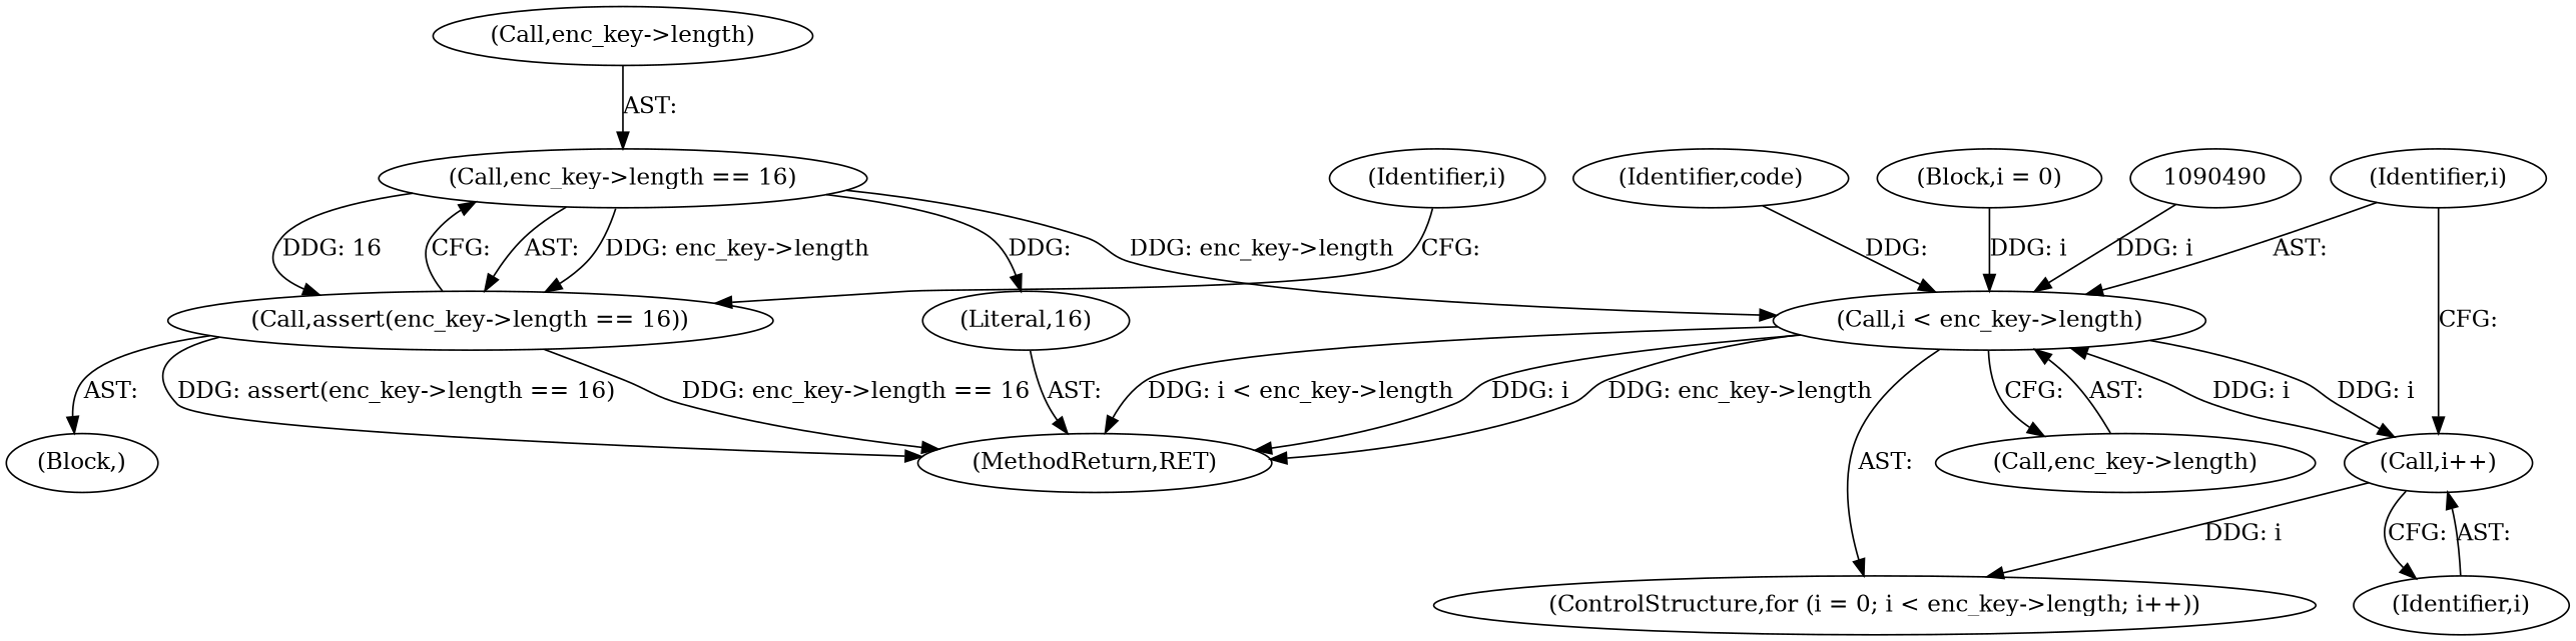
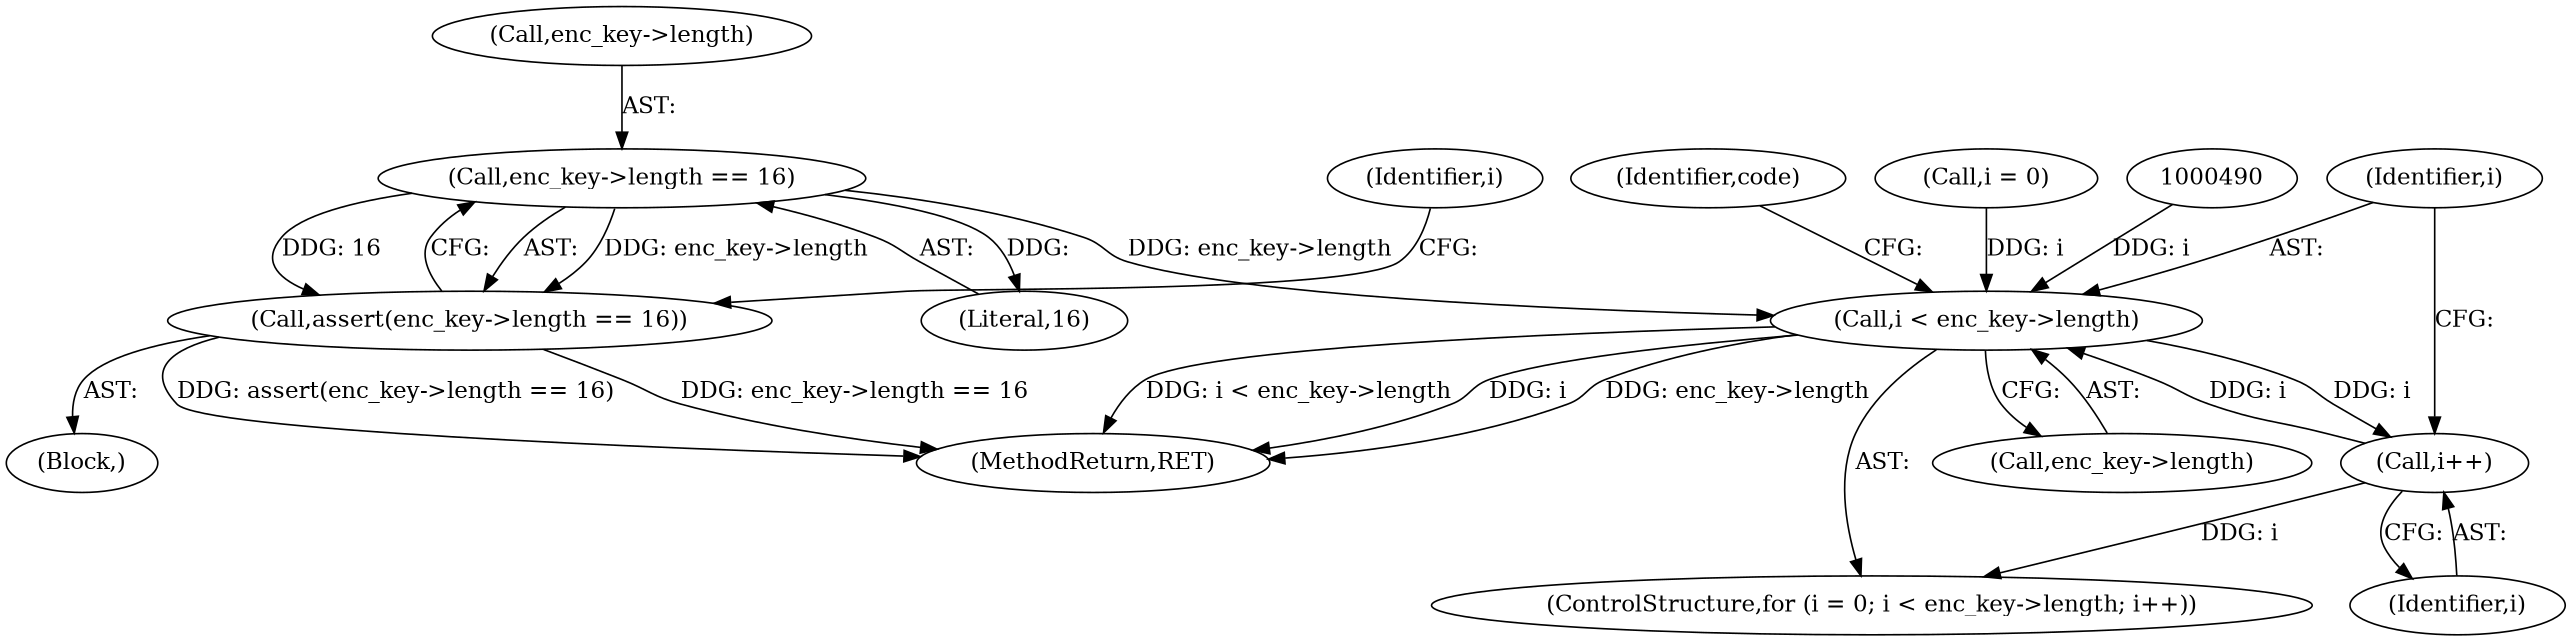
  digraph {
    n1 [label="(Call,enc_key->length == 16)"]
    n2 [label="(Call,assert(enc_key->length == 16))"]
    n3 [label="(Call,i < enc_key->length)"]
    n4 [label="(Literal,16)"]
    n5 [label="(MethodReturn,RET)"]
    n6 [label="(Block,)"]
    n7 [label="(Call,i++)"]
    n8 [label="(Call,enc_key->length)"]
    n9 [label="(ControlStructure,for (i = 0; i < enc_key->length; i++))"]
    n10 [label="(Identifier,i)"]
    n11 [label="(Identifier,i)"]
    n12 [label="(Identifier,i)"]
    n13 [label="(Identifier,code)"]
    n14 [label="(Call,enc_key->length)"]
-   n15 [label="(Block,i = 0)"]
-   1000490 [label=1090490]
+   n15 [label="(Call,i = 0)"]
+   1000490
    n1 -> n2 [label="AST: "]
    n1 -> n2 [label="DDG: enc_key->length"]
    n1 -> n2 [label="DDG: 16"]
    n1 -> n3 [label="DDG: enc_key->length"]
    n1 -> n4 [label="DDG: "]
    n2 -> n1 [label="CFG: "]
    n2 -> n5 [label="DDG: enc_key->length == 16"]
    n2 -> n5 [label="DDG: assert(enc_key->length == 16)"]
    n2 -> n6 [label="AST: "]
    n3 -> n5 [label="DDG: i < enc_key->length"]
    n3 -> n5 [label="DDG: i"]
    n3 -> n5 [label="DDG: enc_key->length"]
    n3 -> n7 [label="DDG: i"]
    n3 -> n8 [label="CFG: "]
    n3 -> n9 [label="AST: "]
-   n4 -> n5 [label="AST: "]
+   n4 -> n1 [label="AST: "]
    n7 -> n3 [label="DDG: i"]
    n7 -> n9 [label="DDG: i"]
    n7 -> n10 [label="CFG: "]
    n8 -> n3 [label="AST: "]
    n10 -> n7 [label="AST: "]
    n11 -> n2 [label="CFG: "]
    n12 -> n3 [label="AST: "]
    n12 -> n7 [label="CFG: "]
-   n13 -> n3 [label="DDG: "]
+   n13 -> n3 [label="CFG: "]
    n14 -> n1 [label="AST: "]
    n15 -> n3 [label="DDG: i"]
    1000490 -> n3 [label="DDG: i"]
  }
